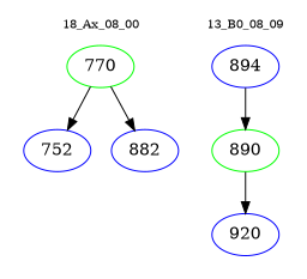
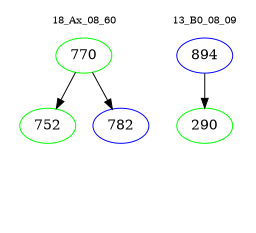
  digraph {
    node [color=blue]
    edge [color=black]
    n1 [color=green label=770]
-   n2 [label=752]
-   n3 [label=882]
-   n4 [color=green label=890]
+   n2 [color=green label=752]
+   n3 [label=782]
+   n4 [color=green label=290]
    n5 [label=894]
-   n6 [label=920]
    subgraph cluster_1 {
      color=white
      fontsize=10
-     label="18_Ax_08_00"
+     label="18_Ax_08_60"
      n1
      n2
      n3
    }
    subgraph cluster_2 {
      color=white
      fontsize=10
      label="13_B0_08_09"
      n4
      n5
-     n6
    }
    n1 -> n2
    n1 -> n3
-   n4 -> n6
    n5 -> n4
  }
